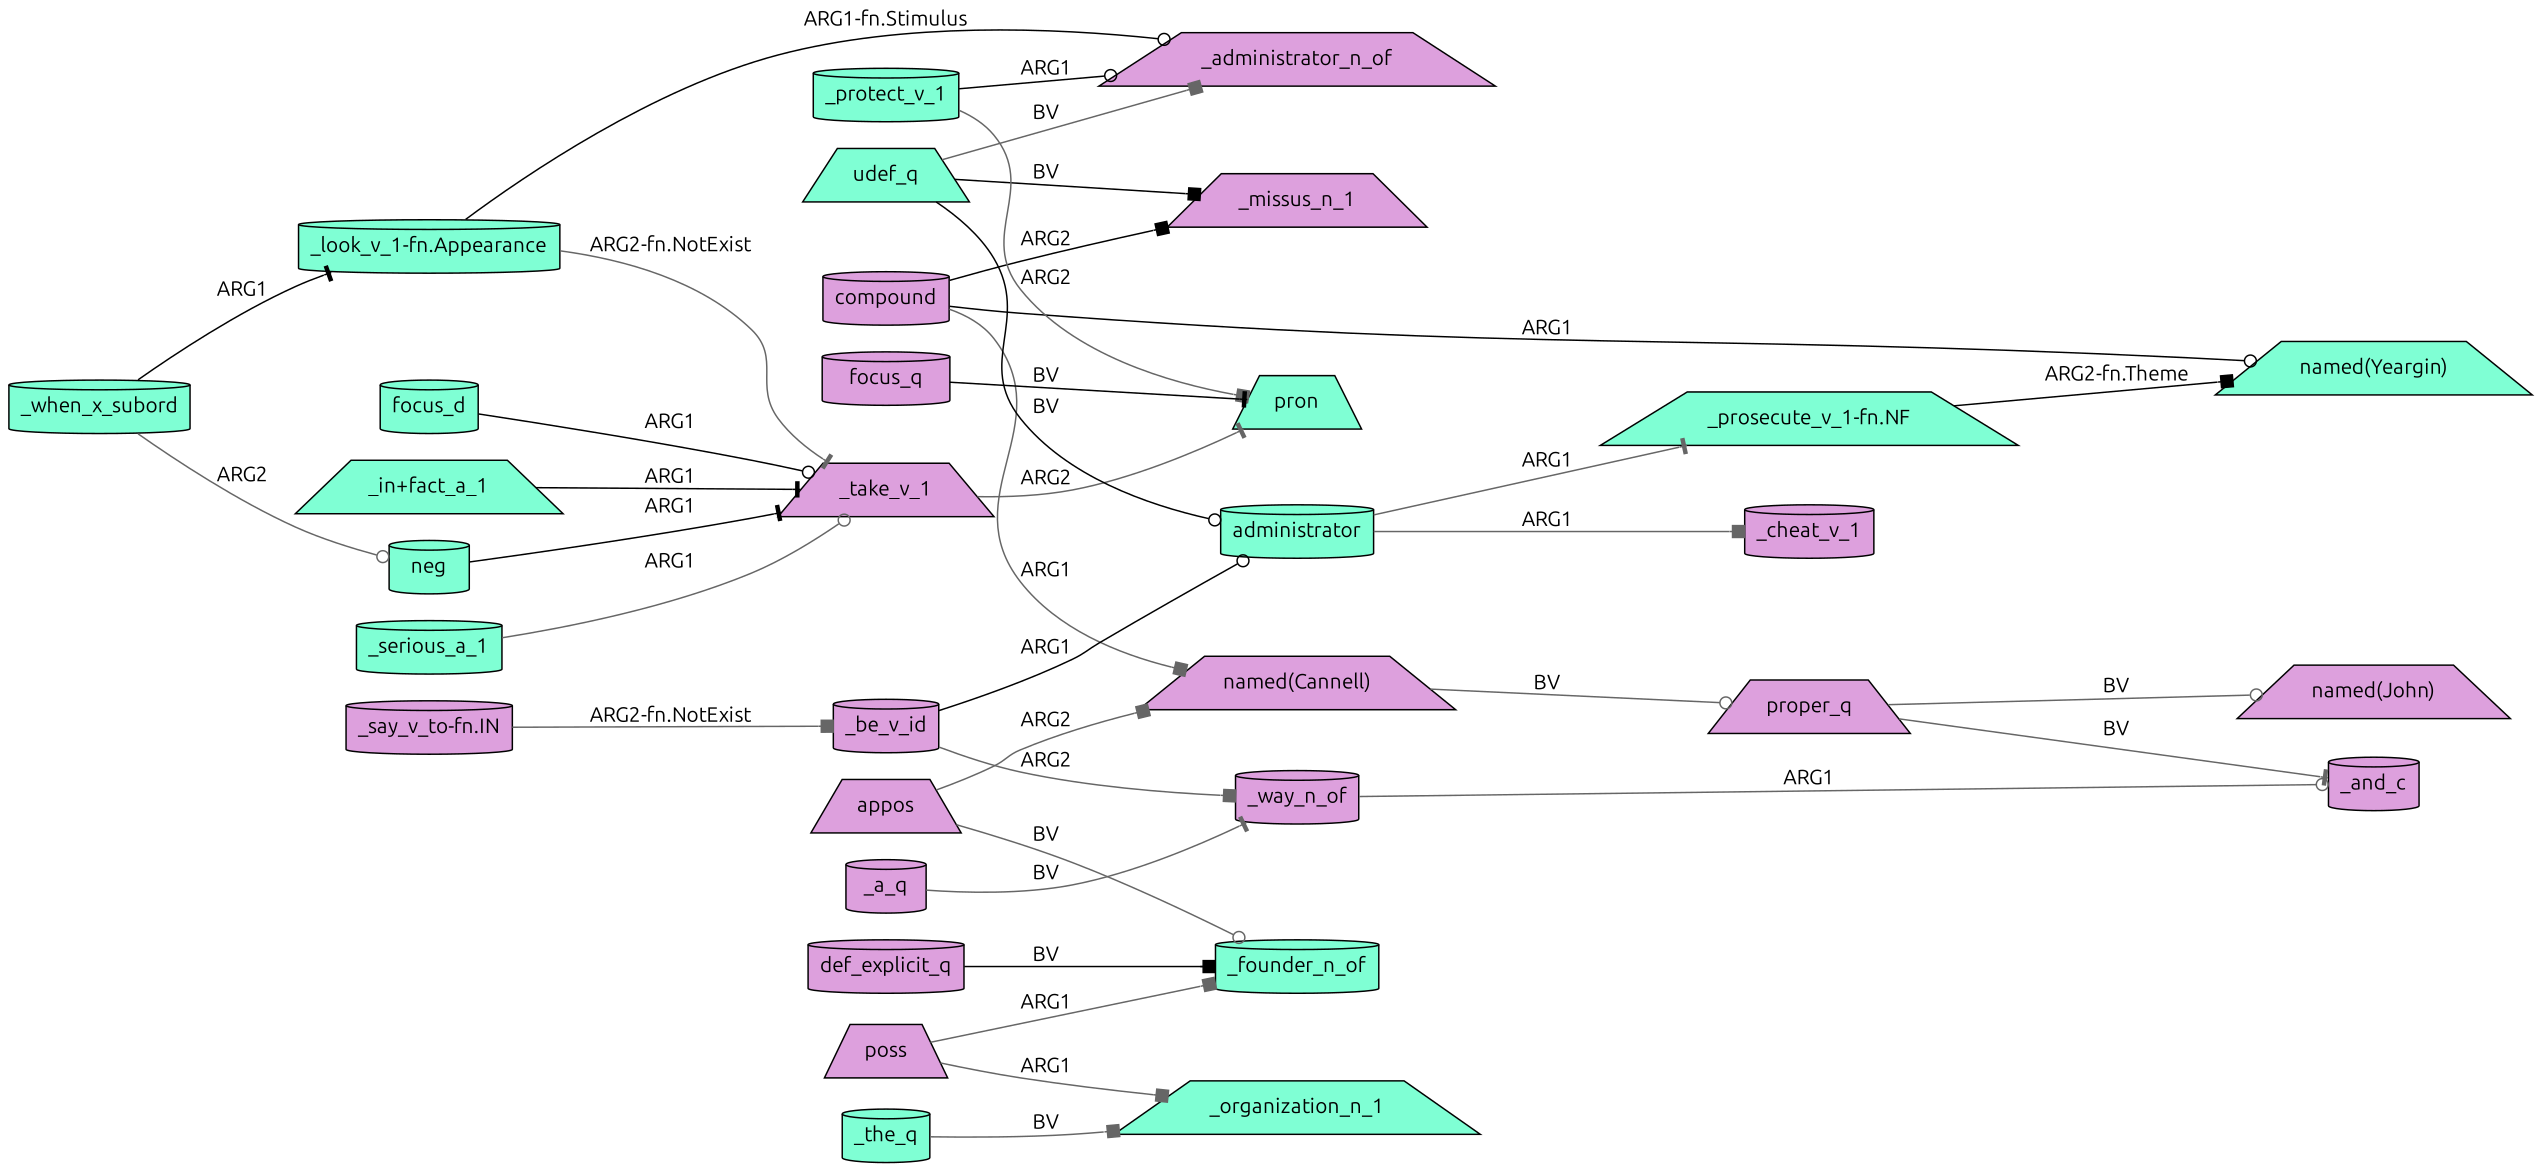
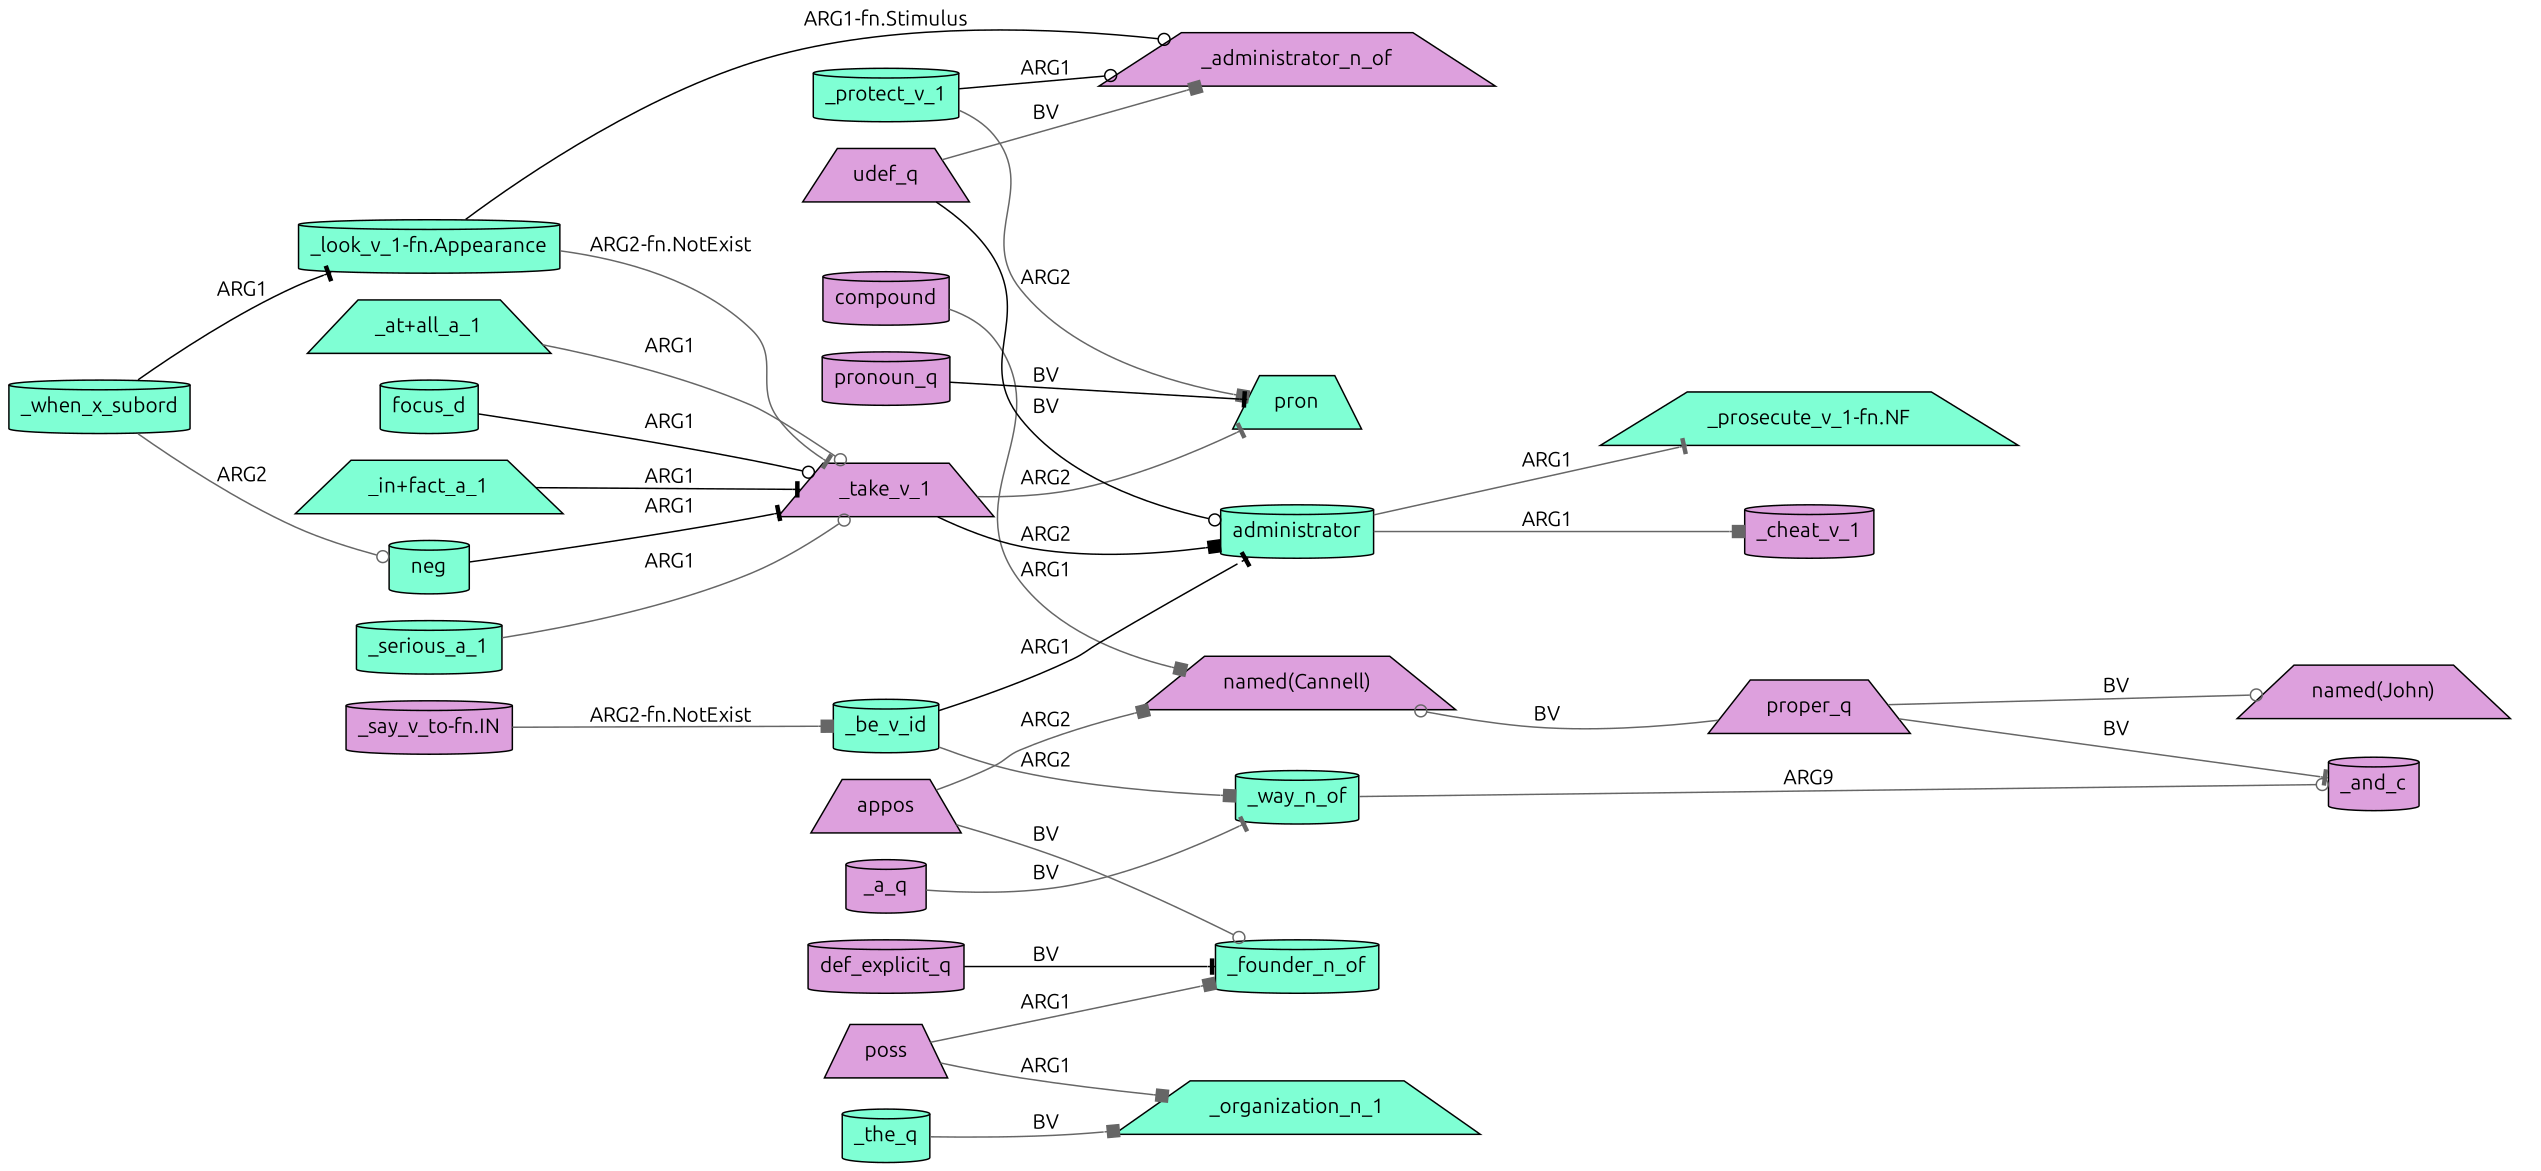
  digraph {
    fontname=Ubuntu
    rankdir=LR
    node [fillcolor=aquamarine fontname=Ubuntu shape=cylinder style=filled]
    edge [arrowhead=box color=gray40 fontname=Ubuntu]
    compound [fillcolor=plum]
    "named(Cannell)" [fillcolor=plum shape=trapezium]
-   "named(Yeargin)" [shape=trapezium]
-   _missus_n_1 [fillcolor=plum shape=trapezium]
    "named(John)" [fillcolor=plum shape=trapezium]
    _take_v_1 [fillcolor=plum shape=trapezium]
    _serious_a_1
    n8 [label=administrator]
    pron [shape=trapezium]
    "_prosecute_v_1-fn.NF" [shape=trapezium]
    _cheat_v_1 [fillcolor=plum]
    appos [fillcolor=plum shape=trapezium]
    _founder_n_of
    proper_q [fillcolor=plum shape=trapezium]
    _and_c [fillcolor=plum]
    poss [fillcolor=plum shape=trapezium]
    _organization_n_1 [shape=trapezium]
-   _way_n_of [fillcolor=plum]
-   _be_v_id [fillcolor=plum]
+   "_at+all_a_1" [shape=trapezium]
+   _way_n_of
+   _be_v_id
    "_look_v_1-fn.Appearance"
    _administrator_n_of [fillcolor=plum shape=trapezium]
    focus_d
    "_say_v_to-fn.IN" [fillcolor=plum]
    "_in+fact_a_1" [shape=trapezium]
-   udef_q [shape=trapezium]
+   udef_q [fillcolor=plum shape=trapezium]
    neg
    _protect_v_1
-   pronoun_q [fillcolor=plum label=focus_q]
+   pronoun_q [fillcolor=plum]
    _when_x_subord
    _the_q
    def_explicit_q [fillcolor=plum]
    _a_q [fillcolor=plum]
    compound -> "named(Cannell)" [label=ARG1]
-   compound -> "named(Yeargin)" [arrowhead=odot color=black label=ARG1]
-   compound -> _missus_n_1 [color=black label=ARG2]
+   _take_v_1 -> n8 [color=black label=ARG2]
    _take_v_1 -> pron [arrowhead=tee label=ARG2]
    _serious_a_1 -> _take_v_1 [arrowhead=odot label=ARG1]
    n8 -> "_prosecute_v_1-fn.NF" [arrowhead=tee label=ARG1]
    n8 -> _cheat_v_1 [label=ARG1]
-   "_prosecute_v_1-fn.NF" -> "named(Yeargin)" [color=black label="ARG2-fn.Theme"]
    appos -> "named(Cannell)" [label=ARG2]
    appos -> _founder_n_of [arrowhead=odot label=BV]
-   "named(Cannell)" -> proper_q [arrowhead=odot label=BV]
+   proper_q -> "named(Cannell)" [arrowhead=odot label=BV]
    proper_q -> "named(John)" [arrowhead=odot label=BV]
    proper_q -> _and_c [arrowhead=tee label=BV]
    poss -> _founder_n_of [label=ARG1]
    poss -> _organization_n_1 [label=ARG1]
-   _way_n_of -> _and_c [arrowhead=odot label=ARG1]
-   _be_v_id -> n8 [arrowhead=odot color=black label=ARG1]
+   "_at+all_a_1" -> _take_v_1 [arrowhead=odot label=ARG1]
+   _way_n_of -> _and_c [arrowhead=odot label=ARG9]
+   _be_v_id -> n8 [arrowhead=tee color=black label=ARG1]
    _be_v_id -> _way_n_of [label=ARG2]
    "_look_v_1-fn.Appearance" -> _take_v_1 [arrowhead=tee label="ARG2-fn.NotExist"]
    "_look_v_1-fn.Appearance" -> _administrator_n_of [arrowhead=odot color=black label="ARG1-fn.Stimulus"]
    focus_d -> _take_v_1 [arrowhead=odot color=black label=ARG1]
    "_say_v_to-fn.IN" -> _be_v_id [label="ARG2-fn.NotExist"]
    "_in+fact_a_1" -> _take_v_1 [arrowhead=tee color=black label=ARG1]
-   udef_q -> _missus_n_1 [color=black label=BV]
    udef_q -> n8 [arrowhead=odot color=black label=BV]
    udef_q -> _administrator_n_of [label=BV]
    neg -> _take_v_1 [arrowhead=tee color=black label=ARG1]
    _protect_v_1 -> pron [label=ARG2]
    _protect_v_1 -> _administrator_n_of [arrowhead=odot color=black label=ARG1]
    pronoun_q -> pron [arrowhead=tee color=black label=BV]
    _when_x_subord -> "_look_v_1-fn.Appearance" [arrowhead=tee color=black label=ARG1]
    _when_x_subord -> neg [arrowhead=odot label=ARG2]
    _the_q -> _organization_n_1 [label=BV]
-   def_explicit_q -> _founder_n_of [color=black label=BV]
+   def_explicit_q -> _founder_n_of [arrowhead=tee color=black label=BV]
    _a_q -> _way_n_of [arrowhead=tee label=BV]
  }
